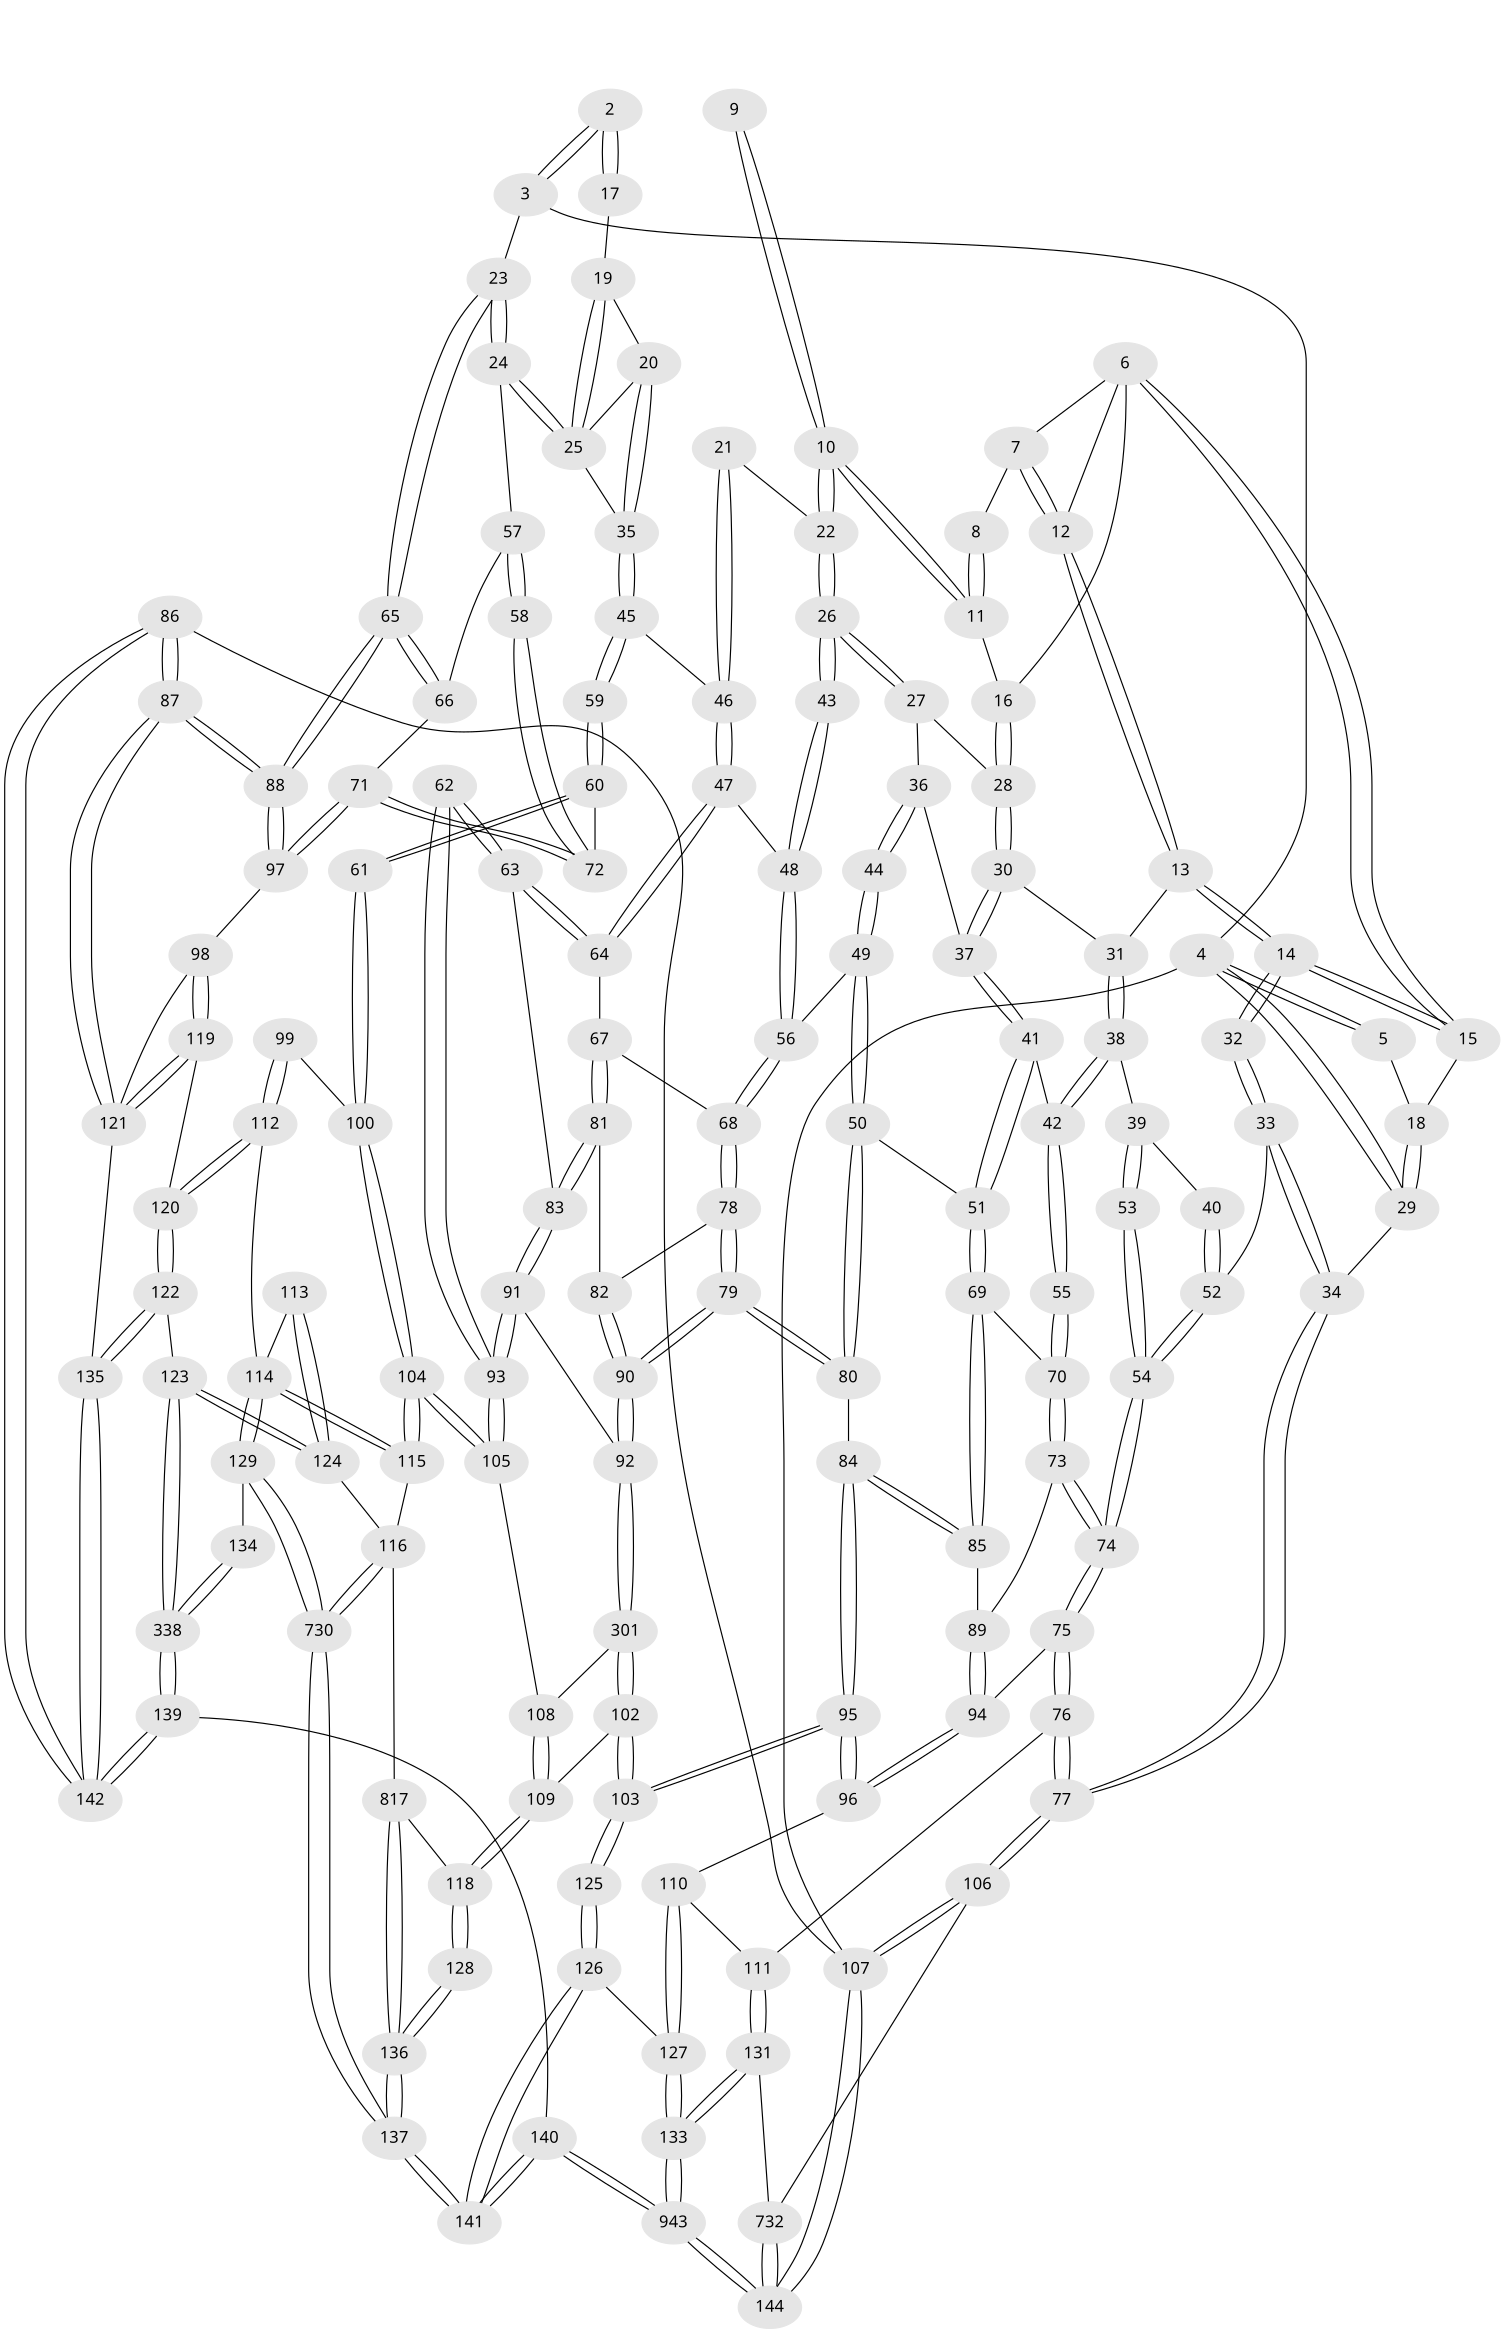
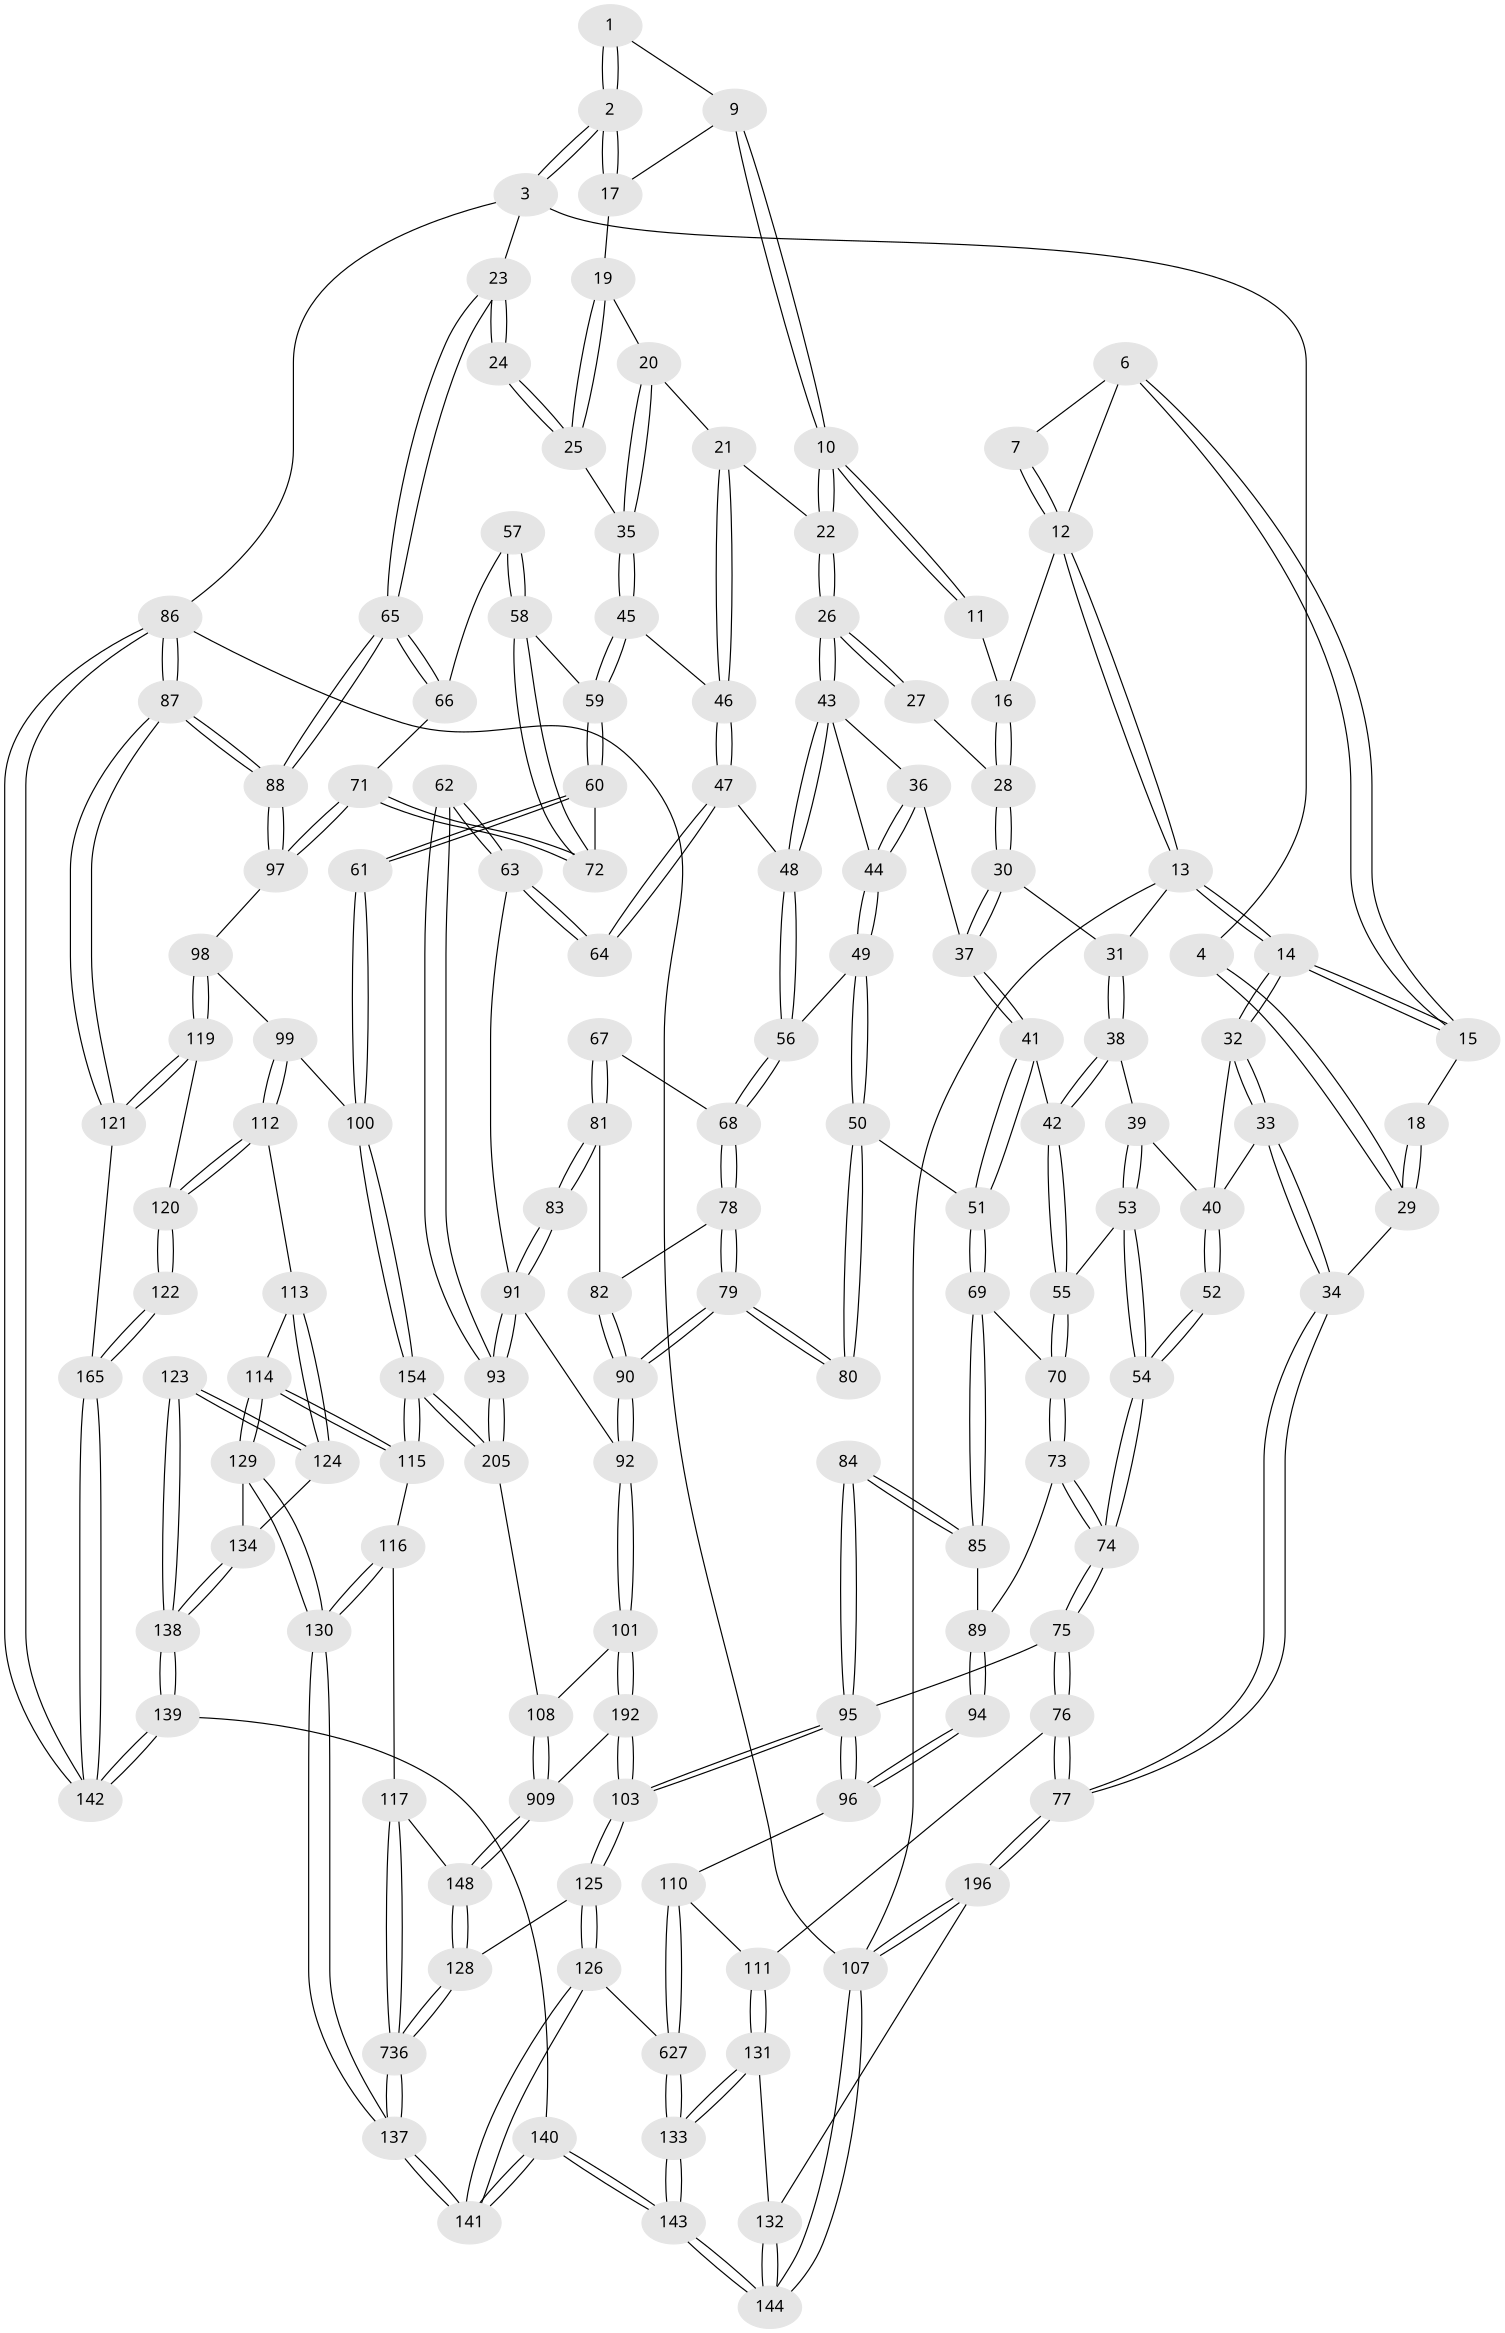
  graph {
    fontname="Noto Sans"
    node [color=gray90 fontname="Noto Sans" style=filled]
    edge [fontname="Noto Sans"]
+   1
    2
    9
    3
    17
    10
    4
    23
    86
    19
-   5
    29
    107
    24
    65
    87
    142
    18
    34
    144
    6
    7
    15
-   8
    12
    11
    16
    13
    22
    26
    28
    14
    31
    32
    38
    33
    40
    30
    20
    25
    21
    35
    46
    45
    47
    27
    43
    57
    66
    88
    58
    36
    44
    48
    37
    77
    41
    39
    42
    52
    54
-   106
+   106 [label=196]
    59
    49
    51
    53
    55
    69
    70
    56
    50
    60
    64
    67
    68
    80
    84
    85
    74
    75
    73
    78
    72
    71
    61
    100
    62
    63
    93
-   104
+   104 [label=154]
    83
-   105
+   105 [label=205]
    91
    81
    97
    82
    79
    89
    98
    94
    76
    111
    96
    131
-   132 [label=732]
+   132
    90
    92
    95
    103
    121
-   135
-   101 [label=301]
-   102
+   135 [label=165]
+   101
+   102 [label=192]
    108
    110
    125
-   127
+   127 [label=627]
    99
    119
    112
    120
    113
    115
-   109
-   118
+   109 [label=909]
+   118 [label=148]
    128
    126
    116
    133
    114
    124
    122
    129
    134
-   130 [label=730]
-   117 [label=817]
-   136
+   130
+   117
+   136 [label=736]
    137
    123
-   138 [label=338]
+   138
    139
    141
-   143 [label=943]
+   143
    140
+   1 -- 2
+   1 -- 2
+   1 -- 9
    2 -- 3
    2 -- 3
    2 -- 17
    2 -- 17
+   9 -- 17
    9 -- 10
    9 -- 10
    3 -- 4
    3 -- 23
+   3 -- 86
    17 -- 19
    10 -- 11
    10 -- 11
    10 -- 22
    10 -- 22
-   4 -- 5
-   4 -- 5
    4 -- 29
    4 -- 29
-   4 -- 107
+   13 -- 107
    23 -- 24
    23 -- 24
    23 -- 65
    23 -- 65
    86 -- 107
    86 -- 87
    86 -- 87
    86 -- 142
    86 -- 142
    19 -- 20
    19 -- 25
    19 -- 25
-   5 -- 18
    29 -- 34
    107 -- 144
    107 -- 144
    24 -- 25
    24 -- 25
-   24 -- 57
    65 -- 66
    65 -- 66
    65 -- 88
    65 -- 88
    87 -- 88
    87 -- 88
    87 -- 121
    87 -- 121
    18 -- 29
    18 -- 29
    34 -- 77
    34 -- 77
    6 -- 7
    6 -- 15
    6 -- 15
-   7 -- 8
    7 -- 12
    7 -- 12
    15 -- 18
-   8 -- 11
-   8 -- 11
    12 -- 6
-   6 -- 16
+   12 -- 16
    12 -- 13
    12 -- 13
    11 -- 16
    16 -- 28
    16 -- 28
    13 -- 14
    13 -- 14
    13 -- 31
    22 -- 26
    22 -- 26
    26 -- 27
    26 -- 27
    26 -- 43
    26 -- 43
    28 -- 30
    28 -- 30
    14 -- 15
    14 -- 15
    14 -- 32
    14 -- 32
    31 -- 38
    31 -- 38
    32 -- 33
    32 -- 33
+   32 -- 40
    38 -- 39
    38 -- 42
    38 -- 42
    33 -- 34
    33 -- 34
-   33 -- 52
+   33 -- 40
    40 -- 52
    40 -- 52
    30 -- 31
    30 -- 37
    30 -- 37
-   20 -- 25
+   20 -- 21
    20 -- 35
    20 -- 35
    25 -- 35
    21 -- 22
    21 -- 46
    21 -- 46
    35 -- 45
    35 -- 45
    46 -- 47
    46 -- 47
    45 -- 46
    45 -- 59
    45 -- 59
    47 -- 48
    47 -- 64
    47 -- 64
    27 -- 28
-   27 -- 36
+   43 -- 36
+   43 -- 44
    43 -- 48
    43 -- 48
    57 -- 66
    57 -- 58
    57 -- 58
    66 -- 71
    88 -- 97
    88 -- 97
+   58 -- 59
    58 -- 72
    58 -- 72
    36 -- 44
    36 -- 44
    36 -- 37
    44 -- 49
    44 -- 49
    48 -- 56
    48 -- 56
    37 -- 41
    37 -- 41
    77 -- 106
    77 -- 106
    41 -- 42
    41 -- 51
    41 -- 51
    39 -- 40
    39 -- 53
    39 -- 53
    42 -- 55
    42 -- 55
    52 -- 54
    52 -- 54
    54 -- 74
    54 -- 74
    106 -- 107
    106 -- 107
    106 -- 132
    59 -- 60
    59 -- 60
    49 -- 56
    49 -- 50
    49 -- 50
    51 -- 69
    51 -- 69
    53 -- 54
    53 -- 54
+   53 -- 55
    55 -- 70
    55 -- 70
    69 -- 70
    69 -- 85
    69 -- 85
    70 -- 73
    70 -- 73
    56 -- 68
    56 -- 68
    50 -- 51
    50 -- 80
    50 -- 80
    60 -- 72
    60 -- 61
    60 -- 61
-   64 -- 67
    67 -- 68
    67 -- 81
    67 -- 81
    68 -- 78
    68 -- 78
-   80 -- 84
    84 -- 85
    84 -- 85
    84 -- 95
    84 -- 95
    85 -- 89
    74 -- 75
    74 -- 75
-   75 -- 94
+   75 -- 95
    75 -- 76
    75 -- 76
    73 -- 74
    73 -- 74
    73 -- 89
    78 -- 82
    78 -- 79
    78 -- 79
    71 -- 72
    71 -- 72
    71 -- 97
    71 -- 97
    61 -- 100
    61 -- 100
    100 -- 104
    100 -- 104
    62 -- 63
    62 -- 63
    62 -- 93
    62 -- 93
    63 -- 64
    63 -- 64
-   63 -- 83
+   63 -- 91
    93 -- 105
    93 -- 105
    104 -- 105
    104 -- 105
    104 -- 115
    104 -- 115
    83 -- 91
    83 -- 91
    105 -- 108
    91 -- 93
    91 -- 93
    91 -- 92
    81 -- 83
    81 -- 83
    81 -- 82
    97 -- 98
    82 -- 90
    82 -- 90
    79 -- 80
    79 -- 80
    79 -- 90
    79 -- 90
    89 -- 94
    89 -- 94
-   98 -- 121
+   98 -- 99
    98 -- 119
    98 -- 119
    94 -- 96
    94 -- 96
    76 -- 77
    76 -- 77
    76 -- 111
    111 -- 131
    111 -- 131
    96 -- 110
    131 -- 132
    131 -- 133
    131 -- 133
    132 -- 144
    132 -- 144
    90 -- 92
    90 -- 92
    92 -- 101
    92 -- 101
    95 -- 96
    95 -- 96
    95 -- 103
    95 -- 103
    103 -- 125
    103 -- 125
    121 -- 135
    135 -- 142
    135 -- 142
    101 -- 102
    101 -- 102
    101 -- 108
    102 -- 103
    102 -- 103
    102 -- 109
    108 -- 109
    108 -- 109
    110 -- 111
    110 -- 127
    110 -- 127
+   125 -- 128
    125 -- 126
    125 -- 126
    127 -- 133
    127 -- 133
    99 -- 100
    99 -- 112
    99 -- 112
    119 -- 121
    119 -- 121
    119 -- 120
    112 -- 120
    112 -- 120
-   112 -- 114
+   112 -- 113
    120 -- 122
    120 -- 122
    113 -- 114
    113 -- 124
    113 -- 124
    115 -- 116
    109 -- 118
    109 -- 118
    118 -- 128
    118 -- 128
    128 -- 136
    128 -- 136
    126 -- 127
    126 -- 141
    126 -- 141
    116 -- 130
    116 -- 130
    116 -- 117
    133 -- 143
    133 -- 143
    114 -- 115
    114 -- 115
    114 -- 129
    114 -- 129
-   124 -- 116
+   124 -- 134
    122 -- 135
    122 -- 135
-   122 -- 123
    129 -- 134
    129 -- 130
    129 -- 130
    134 -- 138
    134 -- 138
    130 -- 137
    130 -- 137
    117 -- 118
    117 -- 136
    117 -- 136
    136 -- 137
    136 -- 137
    137 -- 141
    137 -- 141
    123 -- 124
    123 -- 124
    123 -- 138
    123 -- 138
    138 -- 139
    138 -- 139
    139 -- 142
    139 -- 142
    139 -- 140
    143 -- 144
    143 -- 144
    140 -- 141
    140 -- 141
    140 -- 143
    140 -- 143
  }
